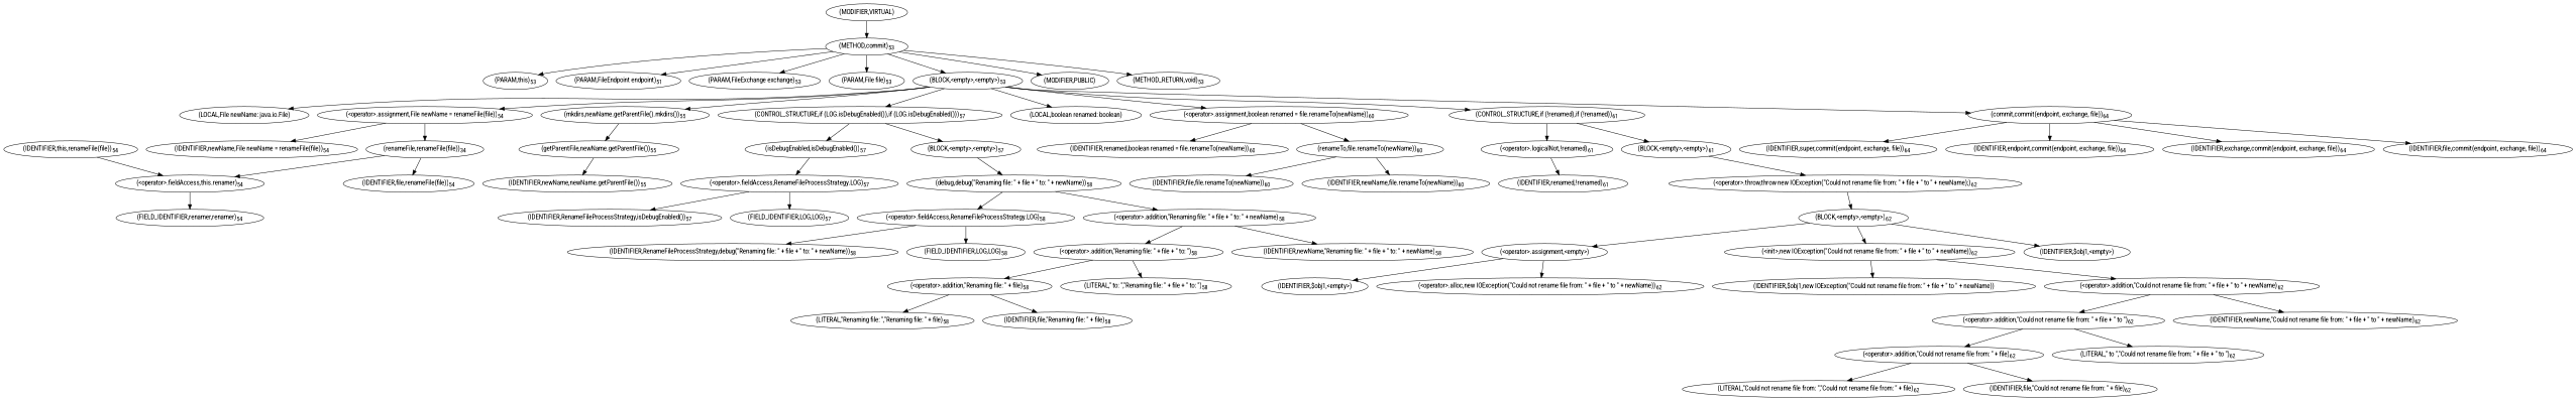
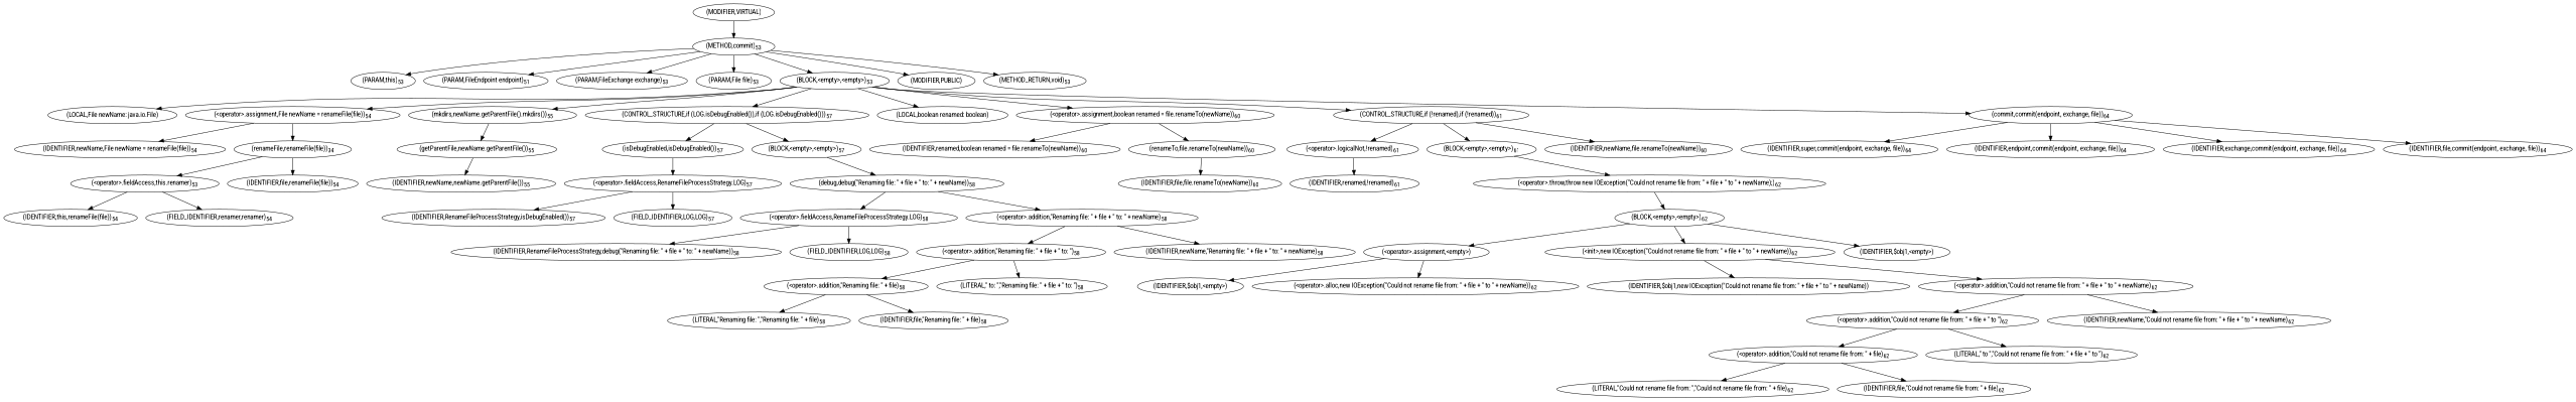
  digraph {
    fontname="Roboto Condensed"
    node [fontname="Roboto Condensed"]
    edge [fontname="Roboto Condensed"]
    n1 [label=<(METHOD,commit)<SUB>53</SUB>>]
    n2 [label=<(PARAM,this)<SUB>53</SUB>>]
    n3 [label=<(PARAM,FileEndpoint endpoint)<SUB>51</SUB>>]
    n4 [label=<(PARAM,FileExchange exchange)<SUB>53</SUB>>]
    n5 [label=<(PARAM,File file)<SUB>53</SUB>>]
    n6 [label=<(BLOCK,&lt;empty&gt;,&lt;empty&gt;)<SUB>53</SUB>>]
    n7 [label=<(MODIFIER,PUBLIC)>]
    n8 [label=<(METHOD_RETURN,void)<SUB>53</SUB>>]
    n9 [label=<(LOCAL,File newName: java.io.File)>]
    n10 [label=<(&lt;operator&gt;.assignment,File newName = renameFile(file))<SUB>54</SUB>>]
    n11 [label=<(mkdirs,newName.getParentFile().mkdirs())<SUB>55</SUB>>]
    n12 [label=<(CONTROL_STRUCTURE,if (LOG.isDebugEnabled()),if (LOG.isDebugEnabled()))<SUB>57</SUB>>]
    n13 [label=<(LOCAL,boolean renamed: boolean)>]
    n14 [label=<(&lt;operator&gt;.assignment,boolean renamed = file.renameTo(newName))<SUB>60</SUB>>]
    n15 [label=<(CONTROL_STRUCTURE,if (!renamed),if (!renamed))<SUB>61</SUB>>]
    n16 [label=<(commit,commit(endpoint, exchange, file))<SUB>64</SUB>>]
    n17 [label=<(MODIFIER,VIRTUAL)>]
    n18 [label=<(IDENTIFIER,newName,File newName = renameFile(file))<SUB>54</SUB>>]
    n19 [label=<(renameFile,renameFile(file))<SUB>34</SUB>>]
    n20 [label=<(getParentFile,newName.getParentFile())<SUB>55</SUB>>]
    n21 [label=<(isDebugEnabled,isDebugEnabled())<SUB>57</SUB>>]
    n22 [label=<(BLOCK,&lt;empty&gt;,&lt;empty&gt;)<SUB>57</SUB>>]
    n23 [label=<(IDENTIFIER,renamed,boolean renamed = file.renameTo(newName))<SUB>60</SUB>>]
    n24 [label=<(renameTo,file.renameTo(newName))<SUB>60</SUB>>]
    n25 [label=<(&lt;operator&gt;.logicalNot,!renamed)<SUB>61</SUB>>]
    n26 [label=<(BLOCK,&lt;empty&gt;,&lt;empty&gt;)<SUB>61</SUB>>]
    n27 [label=<(IDENTIFIER,super,commit(endpoint, exchange, file))<SUB>64</SUB>>]
    n28 [label=<(IDENTIFIER,endpoint,commit(endpoint, exchange, file))<SUB>64</SUB>>]
    n29 [label=<(IDENTIFIER,exchange,commit(endpoint, exchange, file))<SUB>64</SUB>>]
    n30 [label=<(IDENTIFIER,file,commit(endpoint, exchange, file))<SUB>64</SUB>>]
-   n31 [label=<(&lt;operator&gt;.fieldAccess,this.renamer)<SUB>54</SUB>>]
+   n31 [label=<(&lt;operator&gt;.fieldAccess,this.renamer)<SUB>53</SUB>>]
    n32 [label=<(IDENTIFIER,file,renameFile(file))<SUB>54</SUB>>]
    n33 [label=<(IDENTIFIER,this,renameFile(file))<SUB>54</SUB>>]
    n34 [label=<(FIELD_IDENTIFIER,renamer,renamer)<SUB>54</SUB>>]
    n35 [label=<(IDENTIFIER,newName,newName.getParentFile())<SUB>55</SUB>>]
    n36 [label=<(&lt;operator&gt;.fieldAccess,RenameFileProcessStrategy.LOG)<SUB>57</SUB>>]
    n37 [label=<(debug,debug(&quot;Renaming file: &quot; + file + &quot; to: &quot; + newName))<SUB>58</SUB>>]
    n38 [label=<(IDENTIFIER,RenameFileProcessStrategy,isDebugEnabled())<SUB>57</SUB>>]
    n39 [label=<(FIELD_IDENTIFIER,LOG,LOG)<SUB>57</SUB>>]
    n40 [label=<(&lt;operator&gt;.fieldAccess,RenameFileProcessStrategy.LOG)<SUB>58</SUB>>]
    n41 [label=<(&lt;operator&gt;.addition,&quot;Renaming file: &quot; + file + &quot; to: &quot; + newName)<SUB>58</SUB>>]
    n42 [label=<(IDENTIFIER,RenameFileProcessStrategy,debug(&quot;Renaming file: &quot; + file + &quot; to: &quot; + newName))<SUB>58</SUB>>]
    n43 [label=<(FIELD_IDENTIFIER,LOG,LOG)<SUB>58</SUB>>]
    n44 [label=<(&lt;operator&gt;.addition,&quot;Renaming file: &quot; + file + &quot; to: &quot;)<SUB>58</SUB>>]
    n45 [label=<(IDENTIFIER,newName,&quot;Renaming file: &quot; + file + &quot; to: &quot; + newName)<SUB>58</SUB>>]
    n46 [label=<(&lt;operator&gt;.addition,&quot;Renaming file: &quot; + file)<SUB>58</SUB>>]
    n47 [label=<(LITERAL,&quot; to: &quot;,&quot;Renaming file: &quot; + file + &quot; to: &quot;)<SUB>58</SUB>>]
    n48 [label=<(LITERAL,&quot;Renaming file: &quot;,&quot;Renaming file: &quot; + file)<SUB>58</SUB>>]
    n49 [label=<(IDENTIFIER,file,&quot;Renaming file: &quot; + file)<SUB>58</SUB>>]
    n50 [label=<(IDENTIFIER,file,file.renameTo(newName))<SUB>60</SUB>>]
    n51 [label=<(IDENTIFIER,newName,file.renameTo(newName))<SUB>60</SUB>>]
    n52 [label=<(IDENTIFIER,renamed,!renamed)<SUB>61</SUB>>]
    n53 [label=<(&lt;operator&gt;.throw,throw new IOException(&quot;Could not rename file from: &quot; + file + &quot; to &quot; + newName);)<SUB>62</SUB>>]
    n54 [label=<(BLOCK,&lt;empty&gt;,&lt;empty&gt;)<SUB>62</SUB>>]
    n55 [label=<(&lt;operator&gt;.assignment,&lt;empty&gt;)>]
    n56 [label=<(&lt;init&gt;,new IOException(&quot;Could not rename file from: &quot; + file + &quot; to &quot; + newName))<SUB>62</SUB>>]
    n57 [label=<(IDENTIFIER,$obj1,&lt;empty&gt;)>]
    n58 [label=<(IDENTIFIER,$obj1,&lt;empty&gt;)>]
    n59 [label=<(&lt;operator&gt;.alloc,new IOException(&quot;Could not rename file from: &quot; + file + &quot; to &quot; + newName))<SUB>62</SUB>>]
    n60 [label=<(IDENTIFIER,$obj1,new IOException(&quot;Could not rename file from: &quot; + file + &quot; to &quot; + newName))>]
    n61 [label=<(&lt;operator&gt;.addition,&quot;Could not rename file from: &quot; + file + &quot; to &quot; + newName)<SUB>62</SUB>>]
    n62 [label=<(&lt;operator&gt;.addition,&quot;Could not rename file from: &quot; + file + &quot; to &quot;)<SUB>62</SUB>>]
    n63 [label=<(IDENTIFIER,newName,&quot;Could not rename file from: &quot; + file + &quot; to &quot; + newName)<SUB>62</SUB>>]
    n64 [label=<(&lt;operator&gt;.addition,&quot;Could not rename file from: &quot; + file)<SUB>62</SUB>>]
    n65 [label=<(LITERAL,&quot; to &quot;,&quot;Could not rename file from: &quot; + file + &quot; to &quot;)<SUB>62</SUB>>]
    n66 [label=<(LITERAL,&quot;Could not rename file from: &quot;,&quot;Could not rename file from: &quot; + file)<SUB>62</SUB>>]
    n67 [label=<(IDENTIFIER,file,&quot;Could not rename file from: &quot; + file)<SUB>62</SUB>>]
    n1 -> n2
    n1 -> n3
    n1 -> n4
    n1 -> n5
    n1 -> n6
    n1 -> n7
    n1 -> n8
    n6 -> n9
    n6 -> n10
    n6 -> n11
    n6 -> n12
    n6 -> n13
    n6 -> n14
    n6 -> n15
    n6 -> n16
    n10 -> n18
    n10 -> n19
    n11 -> n20
    n12 -> n21
    n12 -> n22
    n14 -> n23
    n14 -> n24
    n15 -> n25
    n15 -> n26
    n16 -> n27
    n16 -> n28
    n16 -> n29
    n16 -> n30
    n17 -> n1
    n19 -> n31
    n19 -> n32
    n20 -> n35
    n21 -> n36
    n22 -> n37
    n24 -> n50
-   n24 -> n51
+   n15 -> n51
    n25 -> n52
    n26 -> n53
-   n33 -> n31
+   n31 -> n33
    n31 -> n34
    n36 -> n38
    n36 -> n39
    n37 -> n40
    n37 -> n41
    n40 -> n42
    n40 -> n43
    n41 -> n44
    n41 -> n45
    n44 -> n46
    n44 -> n47
    n46 -> n48
    n46 -> n49
    n53 -> n54
    n54 -> n55
    n54 -> n56
    n54 -> n57
    n55 -> n58
    n55 -> n59
    n56 -> n60
    n56 -> n61
    n61 -> n62
    n61 -> n63
    n62 -> n64
    n62 -> n65
    n64 -> n66
    n64 -> n67
  }
